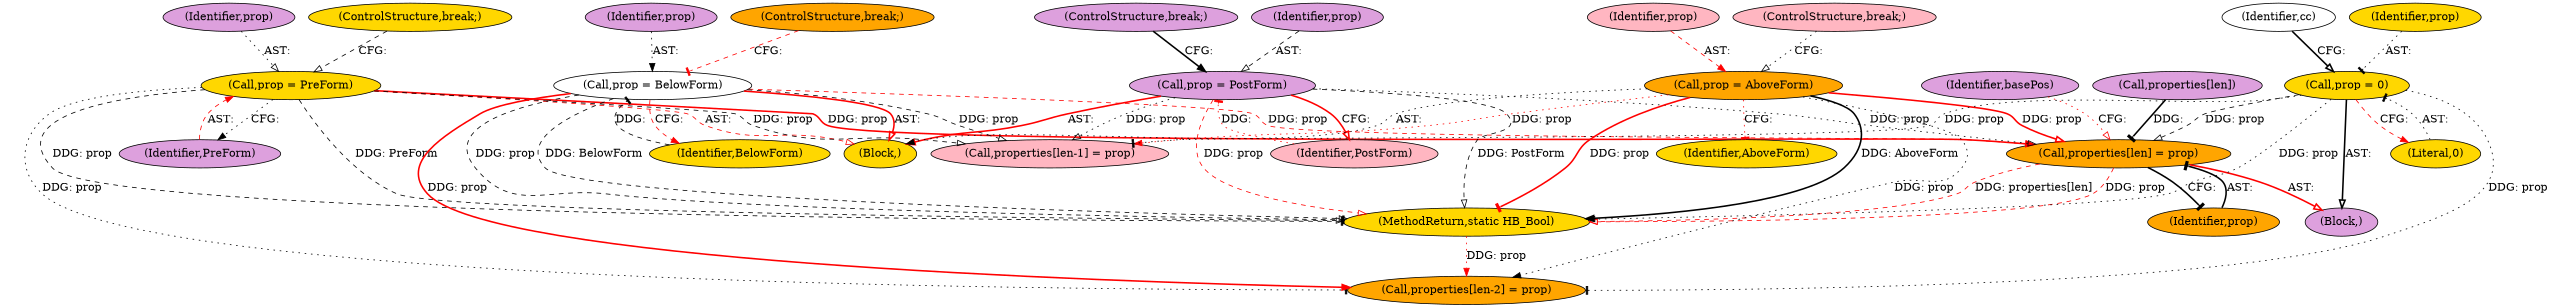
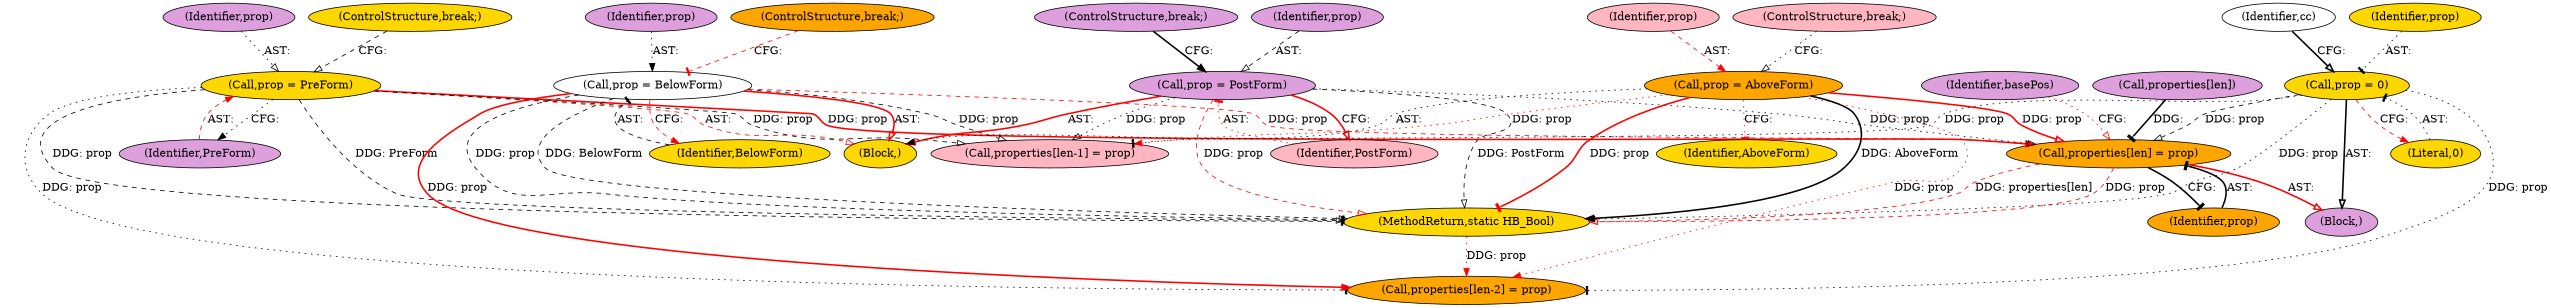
  digraph {
    node [fillcolor=plum style=filled]
    edge [arrowhead=onormal color=black style=dashed]
    n1 [fillcolor=orange label="(Call,properties[len] = prop)"]
    n2 [fillcolor=orange label="(Identifier,prop)"]
    n3 [label="(Block,)"]
    n4 [fillcolor=gold label="(MethodReturn,static HB_Bool)"]
    n5 [fillcolor=orange label="(Call,properties[len-2] = prop)"]
    n6 [fillcolor=gold label="(Call,prop = PreForm)"]
    n7 [label="(Identifier,PreForm)"]
    n8 [fillcolor=gold label="(Block,)"]
    n9 [fillcolor=lightpink label="(Call,properties[len-1] = prop)"]
    n10 [fillcolor=white label="(Call,prop = BelowForm)"]
    n11 [fillcolor=gold label="(Identifier,BelowForm)"]
    n12 [label="(Call,prop = PostForm)"]
    n13 [fillcolor=lightpink label="(Identifier,PostForm)"]
    n14 [fillcolor=orange label="(Call,prop = AboveForm)"]
    n15 [fillcolor=gold label="(Identifier,AboveForm)"]
    n16 [fillcolor=gold label="(Call,prop = 0)"]
    n17 [fillcolor=gold label="(Literal,0)"]
    n18 [label="(Identifier,prop)"]
    n19 [fillcolor=white label="(Identifier,cc)"]
    n20 [fillcolor=gold label="(Identifier,prop)"]
    n21 [label="(Call,properties[len])"]
    n22 [label="(Identifier,basePos)"]
    n23 [label="(ControlStructure,break;)"]
    n24 [fillcolor=lightpink label="(Identifier,prop)"]
    n25 [fillcolor=lightpink label="(ControlStructure,break;)"]
    n26 [label="(Identifier,prop)"]
    n27 [fillcolor=gold label="(ControlStructure,break;)"]
    n28 [label="(Identifier,prop)"]
    n29 [fillcolor=orange label="(ControlStructure,break;)"]
    n1 -> n2 [arrowhead=tee label="CFG: " style=bold]
    n1 -> n3 [color=red label="AST: " style=bold]
    n1 -> n4 [color=red label="DDG: properties[len]"]
    n1 -> n4 [color=red label="DDG: prop"]
    n2 -> n1 [arrowhead=tee label="AST: " style=bold]
    n4 -> n5 [arrowhead=normal color=red label="DDG: prop" style=dotted]
    n6 -> n1 [arrowhead=normal color=red label="DDG: prop" style=bold]
    n6 -> n4 [label="DDG: PreForm"]
    n6 -> n4 [arrowhead=tee label="DDG: prop"]
    n6 -> n5 [arrowhead=tee label="DDG: prop" style=dotted]
    n6 -> n7 [arrowhead=normal label="CFG: " style=dotted]
    n6 -> n8 [color=red label="AST: "]
    n6 -> n9 [label="DDG: prop"]
    n7 -> n6 [arrowhead=normal color=red label="AST: "]
    n10 -> n1 [color=red label="DDG: prop"]
    n10 -> n4 [label="DDG: BelowForm"]
    n10 -> n4 [arrowhead=tee label="DDG: prop"]
    n10 -> n5 [arrowhead=normal color=red label="DDG: prop" style=bold]
    n10 -> n8 [color=red label="AST: " style=bold]
    n10 -> n9 [label="DDG: prop"]
    n10 -> n11 [arrowhead=normal color=red label="CFG: "]
-   n11 -> n10 [arrowhead=tee label="DDG: "]
+   n11 -> n10 [arrowhead=tee label="AST: "]
    n12 -> n1 [label="DDG: prop" style=dotted]
    n12 -> n4 [label="DDG: PostForm"]
    n12 -> n4 [color=red label="DDG: prop"]
    n12 -> n8 [arrowhead=normal color=red label="AST: " style=bold]
    n12 -> n9 [label="DDG: prop" style=dotted]
    n12 -> n13 [color=red label="CFG: " style=bold]
-   n13 -> n12 [arrowhead=tee color=red label="DDG: " style=dotted]
+   n13 -> n12 [arrowhead=tee color=red label="AST: " style=dotted]
    n14 -> n1 [color=red label="DDG: prop" style=bold]
    n14 -> n4 [arrowhead=tee color=red label="DDG: prop" style=bold]
    n14 -> n4 [arrowhead=normal label="DDG: AboveForm" style=bold]
-   n14 -> n5 [arrowhead=normal label="DDG: prop" style=dotted]
+   n14 -> n5 [arrowhead=normal color=red label="DDG: prop" style=dotted]
    n14 -> n8 [arrowhead=normal label="AST: " style=dotted]
    n14 -> n9 [arrowhead=normal color=red label="DDG: prop" style=dotted]
    n14 -> n15 [arrowhead=tee color=red label="CFG: " style=dotted]
    n16 -> n1 [label="DDG: prop"]
    n16 -> n3 [label="AST: " style=bold]
    n16 -> n4 [label="DDG: prop" style=dotted]
    n16 -> n5 [arrowhead=tee label="DDG: prop" style=dotted]
    n16 -> n9 [arrowhead=tee label="DDG: prop" style=dotted]
    n16 -> n17 [arrowhead=normal color=red label="CFG: "]
    n17 -> n16 [arrowhead=tee label="AST: " style=dotted]
    n18 -> n6 [label="AST: " style=dotted]
    n19 -> n16 [label="CFG: " style=bold]
    n20 -> n16 [arrowhead=tee label="AST: " style=dotted]
    n21 -> n1 [arrowhead=tee label="DDG: " style=bold]
    n22 -> n1 [color=red label="CFG: " style=dotted]
    n23 -> n12 [arrowhead=normal label="CFG: " style=bold]
    n24 -> n14 [arrowhead=normal color=red label="AST: "]
    n25 -> n14 [label="CFG: " style=dotted]
    n26 -> n12 [label="AST: "]
    n27 -> n6 [label="CFG: "]
    n28 -> n10 [arrowhead=normal label="AST: " style=dotted]
    n29 -> n10 [arrowhead=tee color=red label="CFG: "]
  }
